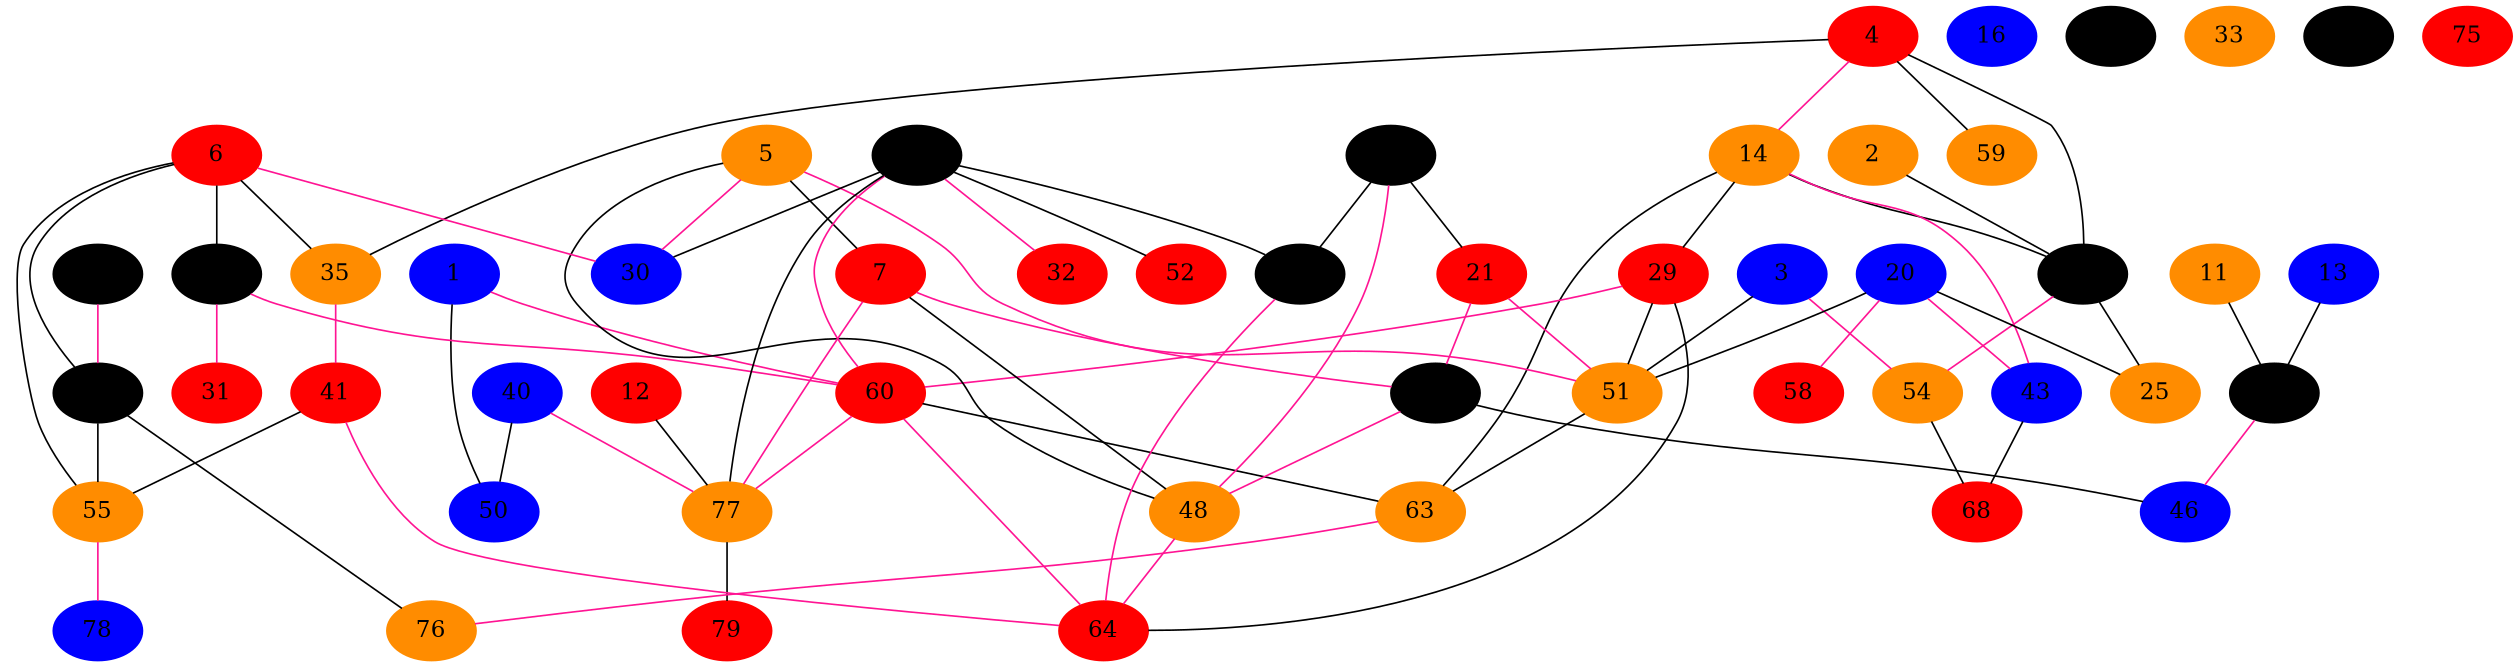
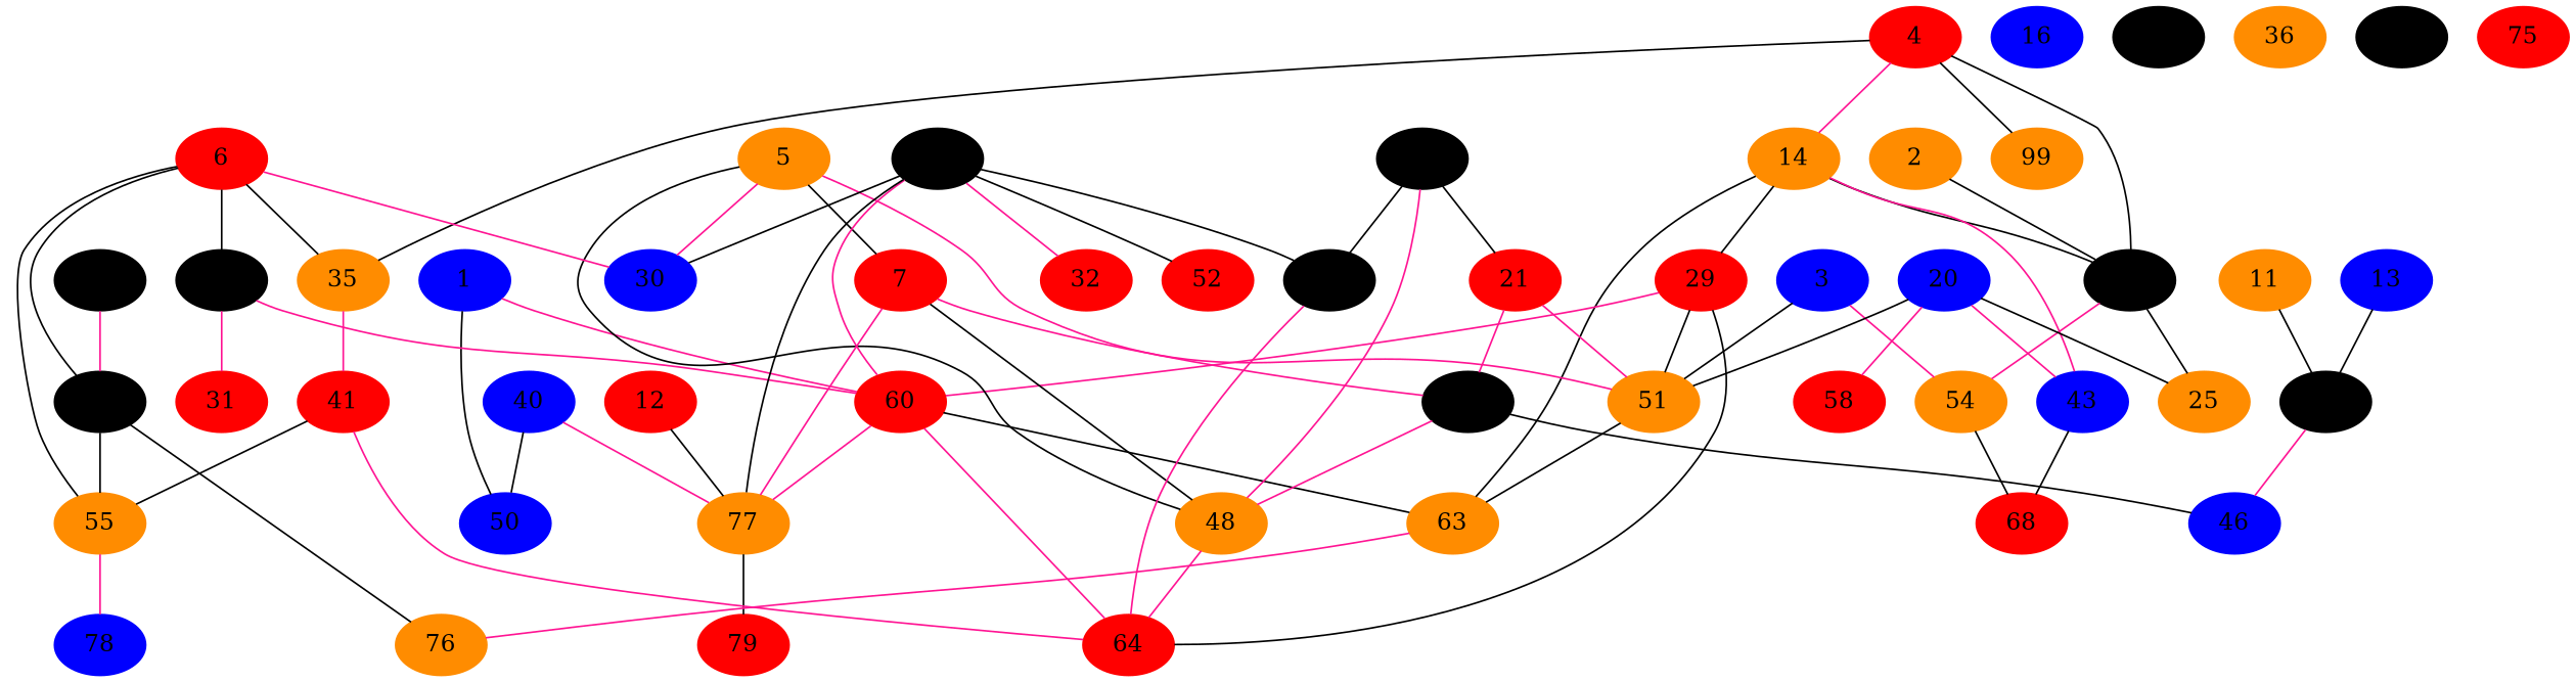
  graph {
    node [color=red style=filled]
    edge [color=black]
    1 [color=blue super="+61"]
    50 [color=blue]
    60 [super="+65"]
    77 [color=darkorange super="+80"]
    63 [color=darkorange super="+82"]
    64
    22 [color=black super="+27"]
    54 [color=darkorange super="+67"]
    25 [color=darkorange super="+44"]
    2 [color=darkorange]
    51 [color=darkorange super="+66"]
    3 [color=blue]
    68
    4 [super="+15"]
    14 [color=darkorange super="+33"]
    35 [color=darkorange super="+38"]
-   59 [color=darkorange]
+   59 [color=darkorange label=99]
    29 [super="+70"]
    43 [color=blue]
    41 [super="+71"]
    5 [color=darkorange super="+45"]
    7 [super="+72"]
    30 [color=blue super="+69"]
    48 [color=darkorange super="+62"]
    37 [color=black super="+57"]
    6 [super="+53"]
    18 [color=black super="+83"]
    23 [color=black super="+28"]
    55 [color=darkorange super="+84"]
    31 [super="+74"]
    76 [color=darkorange]
    78 [color=blue]
    46 [color=blue super="+56"]
    79
    8 [color=black super="+42"]
    17 [color=black super="+19"]
    32
    52
    9 [color=black super="+73"]
    21 [super="+49"]
    10 [color=black]
    26 [color=black super="+39"]
    11 [color=darkorange]
    12
    13 [color=blue]
    16 [color=blue]
    20 [color=blue super="+24"]
    58
    34 [color=black]
-   36 [color=darkorange label=33]
+   36 [color=darkorange]
    40 [color=blue super="+81"]
    47 [color=black]
    75
    1 -- 50
    1 -- 60 [color=deeppink]
    60 -- 77 [color=deeppink]
    60 -- 63
    60 -- 64 [color=deeppink]
    77 -- 79
    63 -- 76 [color=deeppink]
    22 -- 54 [color=deeppink]
    22 -- 25
    54 -- 68
    2 -- 22
    51 -- 63
    3 -- 54 [color=deeppink]
    3 -- 51
    4 -- 22
    4 -- 14 [color=deeppink]
    4 -- 35
    4 -- 59
    14 -- 63
    14 -- 22
    14 -- 29
    14 -- 43 [color=deeppink]
    35 -- 41 [color=deeppink]
    29 -- 60 [color=deeppink]
    29 -- 64
    29 -- 51
    43 -- 68
    41 -- 64 [color=deeppink]
    41 -- 55
    5 -- 51 [color=deeppink]
    5 -- 7
    5 -- 30 [color=deeppink]
    5 -- 48
    7 -- 77 [color=deeppink weight=2]
    7 -- 48
    7 -- 37 [color=deeppink]
    48 -- 64 [color=deeppink]
    37 -- 48 [color=deeppink]
    37 -- 46
    6 -- 35
    6 -- 30 [color=deeppink]
    6 -- 18
    6 -- 23
    6 -- 55
    18 -- 60 [color=deeppink]
    18 -- 31 [color=deeppink]
    23 -- 55
    23 -- 76
    55 -- 78 [color=deeppink]
    8 -- 60 [color=deeppink]
    8 -- 77
    8 -- 30
    8 -- 17
    8 -- 32 [color=deeppink]
    8 -- 52
    17 -- 64 [color=deeppink]
    9 -- 48 [color=deeppink]
    9 -- 17
    9 -- 21
    21 -- 51 [color=deeppink]
    21 -- 37 [color=deeppink]
    10 -- 23 [color=deeppink]
    26 -- 46 [color=deeppink]
    11 -- 26
    12 -- 77
    13 -- 26
    20 -- 25
    20 -- 51
    20 -- 43 [color=deeppink]
    20 -- 58 [color=deeppink]
    40 -- 50
    40 -- 77 [color=deeppink weight=2]
  }
